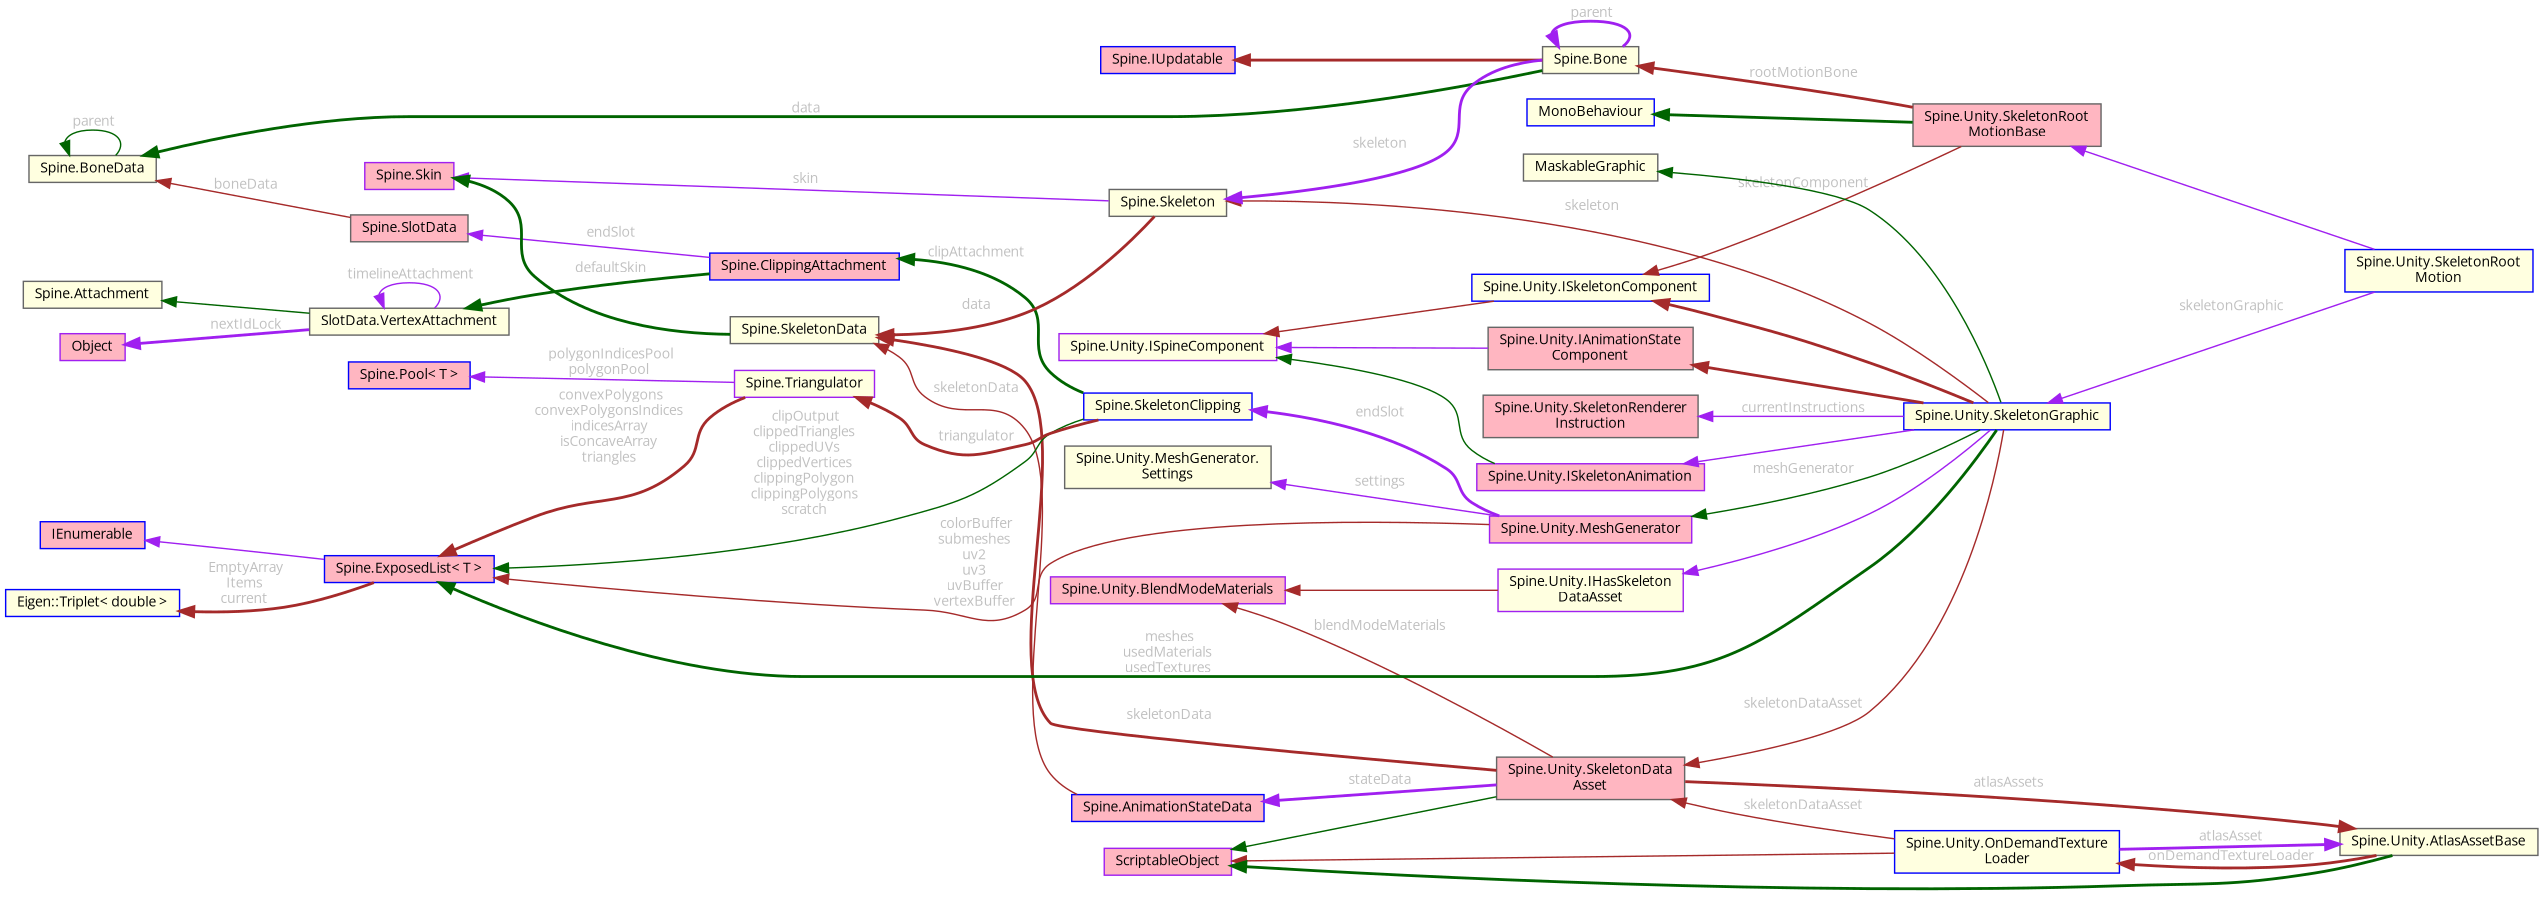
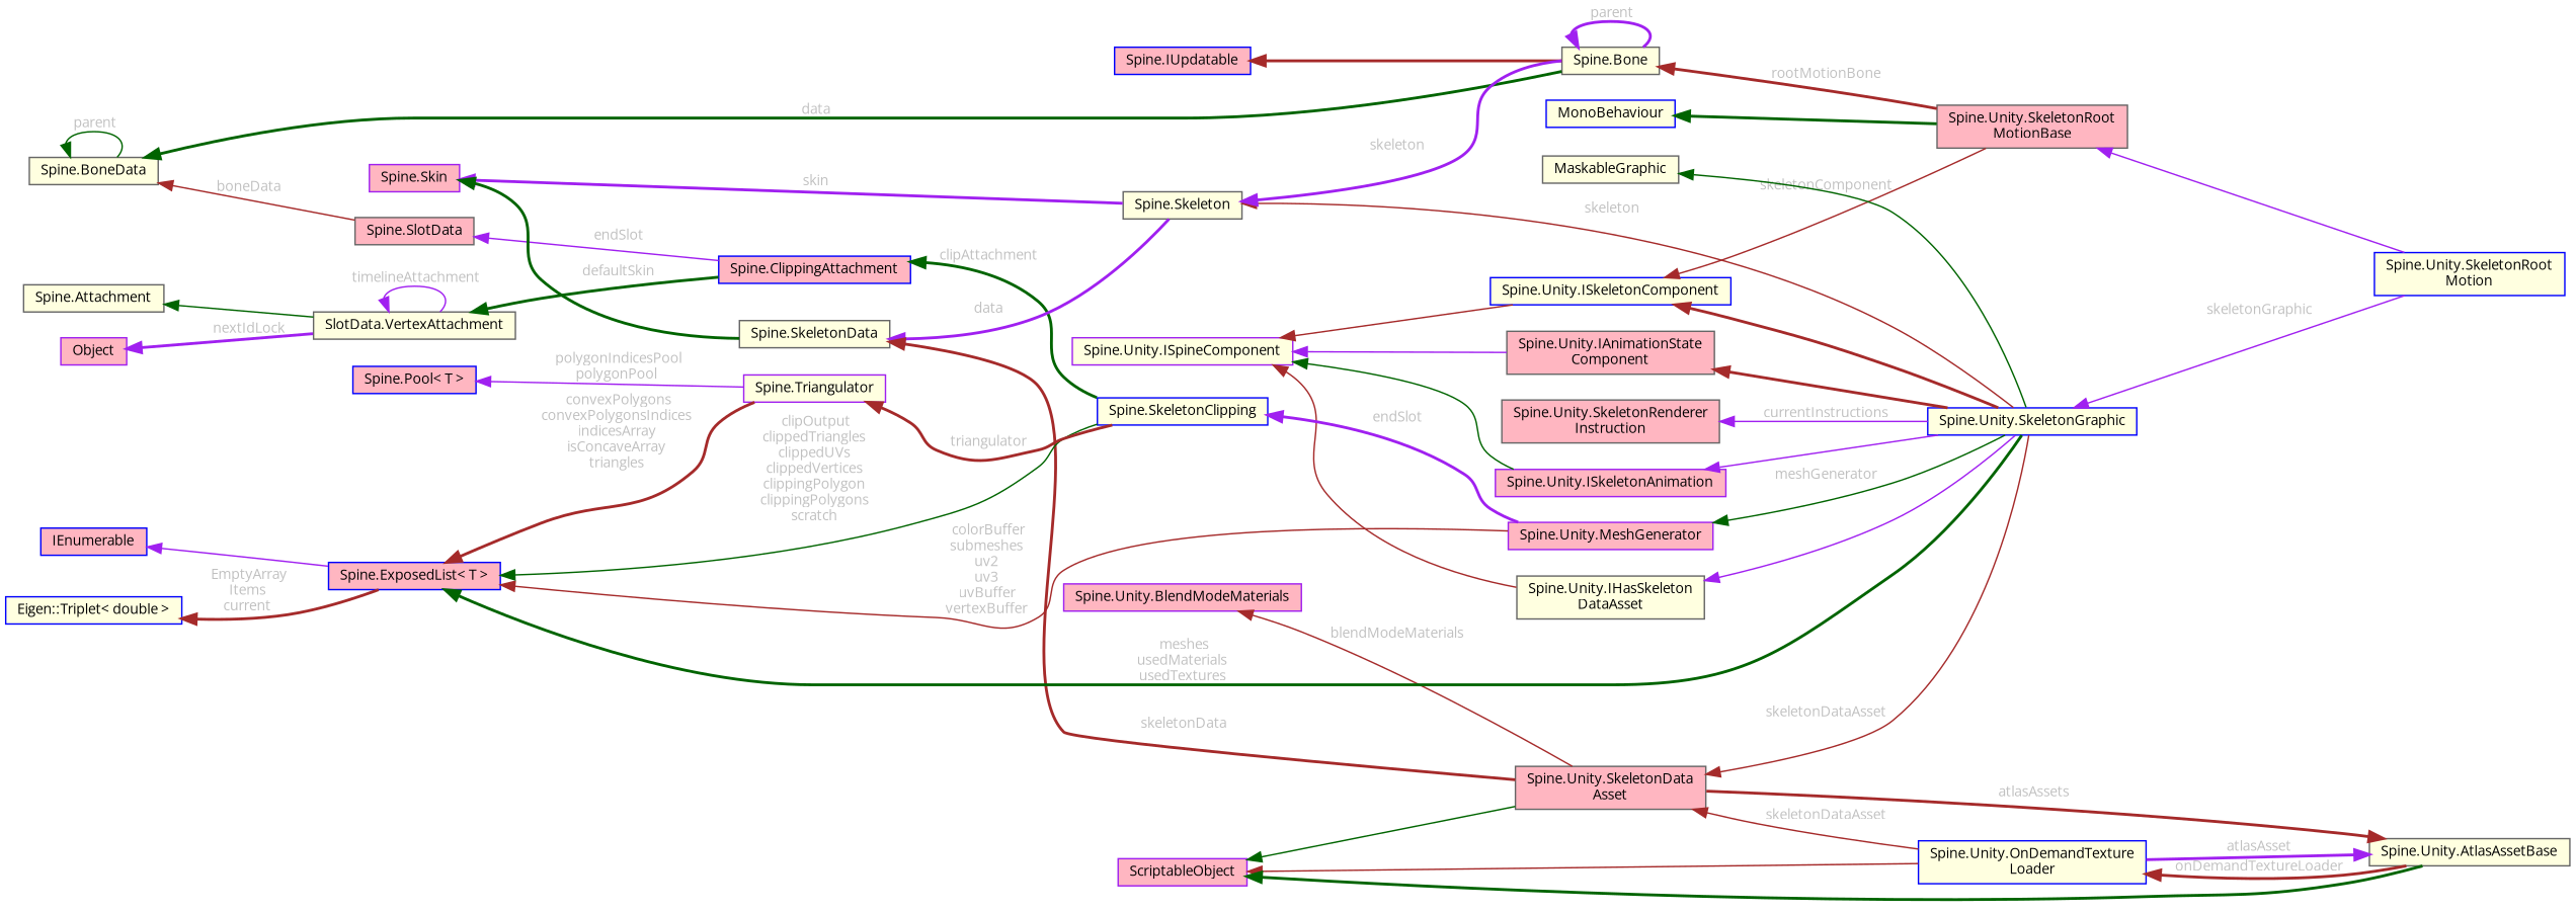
  digraph {
    fontname="Open Sans"
    rankdir=LR
    node [color=gray40 fillcolor=lightyellow fontname="Open Sans" fontsize=10 shape=box style=filled]
    edge [color=brown dir=back fontname="Open Sans" fontsize=10 labelfontname=Helvetica labelfontsize=10 style=solid fontcolor=grey]
    n1 [color=blue fontcolor=black height=0.2 label="Spine.Unity.SkeletonRoot\lMotion" width=0.4]
    n2 [fillcolor=lightpink height=0.2 label="Spine.Unity.SkeletonRoot\lMotionBase" width=0.4]
    n3 [color=blue height=0.2 label=MonoBehaviour width=0.4]
    n4 [color=blue height=0.2 label="Spine.Unity.ISkeletonComponent" width=0.4]
    n5 [color=blue height=0.2 label="Spine.Unity.SkeletonGraphic" width=0.4]
    n6 [color=purple height=0.2 label="Spine.Unity.ISpineComponent" width=0.4]
    n7 [fillcolor=lightpink height=0.2 label="Spine.Unity.IAnimationState\lComponent" width=0.4]
    n8 [color=purple fillcolor=lightpink height=0.2 label="Spine.Unity.ISkeletonAnimation" width=0.4]
-   n9 [color=purple height=0.2 label="Spine.Unity.IHasSkeleton\lDataAsset" width=0.4]
+   n9 [height=0.2 label="Spine.Unity.IHasSkeleton\lDataAsset" width=0.4]
    n10 [height=0.2 label="Spine.Bone" width=0.4]
    n11 [color=blue fillcolor=lightpink height=0.2 label="Spine.IUpdatable" width=0.4]
    n12 [height=0.2 label="Spine.BoneData" width=0.4]
    n13 [fillcolor=lightpink height=0.2 label="Spine.SlotData" width=0.4]
    n14 [color=blue fillcolor=lightpink height=0.2 label="Spine.ClippingAttachment" width=0.4]
    n15 [height=0.2 label="Spine.Skeleton" width=0.4]
    n16 [height=0.2 label="Spine.SkeletonData" width=0.4]
    n17 [fillcolor=lightpink height=0.2 label="Spine.Unity.SkeletonData\lAsset" width=0.4]
-   n18 [color=blue fillcolor=lightpink height=0.2 label="Spine.AnimationStateData" width=0.4]
    n19 [color=blue height=0.2 label="Spine.Unity.OnDemandTexture\lLoader" width=0.4]
    n20 [color=purple fillcolor=lightpink height=0.2 label="Spine.Skin" width=0.4]
    n21 [height=0.2 label=MaskableGraphic width=0.4]
    n22 [height=0.2 label="Spine.Unity.AtlasAssetBase" width=0.4]
    n23 [color=purple fillcolor=lightpink height=0.2 label=ScriptableObject width=0.4]
    n24 [color=purple fillcolor=lightpink height=0.2 label="Spine.Unity.BlendModeMaterials" width=0.4]
    n25 [color=purple fillcolor=lightpink height=0.2 label="Spine.Unity.MeshGenerator" width=0.4]
-   n26 [height=0.2 label="Spine.Unity.MeshGenerator.\lSettings" width=0.4]
    n27 [color=blue fillcolor=lightpink height=0.2 label="Spine.ExposedList\< T \>" width=0.4]
    n28 [color=blue height=0.2 label="Spine.SkeletonClipping" width=0.4]
    n29 [color=purple height=0.2 label="Spine.Triangulator" width=0.4]
    n30 [color=blue fillcolor=lightpink height=0.2 label=IEnumerable width=0.4]
    n31 [color=blue height=0.2 label="Eigen::Triplet\< double \>" width=0.4]
    n32 [color=blue fillcolor=lightpink height=0.2 label="Spine.Pool\< T \>" width=0.4]
    n33 [height=0.2 label="SlotData.VertexAttachment" width=0.4]
    n34 [height=0.2 label="Spine.Attachment" width=0.4]
    n35 [color=purple fillcolor=lightpink height=0.2 label=Object width=0.4]
    n36 [fillcolor=lightpink height=0.2 label="Spine.Unity.SkeletonRenderer\lInstruction" width=0.4]
    n2 -> n1 [color=purple fontcolor=""]
    n3 -> n2 [color=darkgreen style=bold fontcolor=""]
    n4 -> n2 [label=" skeletonComponent"]
    n4 -> n5 [style=bold fontcolor=""]
    n5 -> n1 [color=purple label=" skeletonGraphic"]
    n6 -> n4 [fontcolor=""]
    n6 -> n7 [color=purple fontcolor=""]
    n6 -> n8 [color=darkgreen fontcolor=""]
-   n24 -> n9 [fontcolor=""]
+   n6 -> n9 [fontcolor=""]
    n7 -> n5 [style=bold fontcolor=""]
    n8 -> n5 [color=purple fontcolor=""]
    n9 -> n5 [color=purple fontcolor=""]
    n10 -> n2 [label=" rootMotionBone" style=bold]
    n10 -> n10 [color=purple label=" parent" style=bold]
    n11 -> n10 [style=bold fontcolor=""]
    n12 -> n10 [color=darkgreen label=" data" style=bold]
    n12 -> n12 [color=darkgreen label=" parent"]
    n12 -> n13 [label=" boneData"]
    n13 -> n14 [color=purple label=" endSlot"]
    n14 -> n28 [color=darkgreen label=" clipAttachment" style=bold]
    n15 -> n5 [label=" skeleton"]
    n15 -> n10 [color=purple label=" skeleton" style=bold]
-   n16 -> n15 [label=" data" style=bold]
+   n16 -> n15 [color=purple label=" data" style=bold]
    n16 -> n17 [label=" skeletonData" style=bold]
-   n16 -> n18 [label=" skeletonData"]
    n17 -> n5 [label=" skeletonDataAsset"]
    n17 -> n19 [label=" skeletonDataAsset"]
-   n18 -> n17 [color=purple label=" stateData" style=bold]
    n19 -> n22 [label=" onDemandTextureLoader" style=bold]
-   n20 -> n15 [color=purple label=" skin"]
+   n20 -> n15 [color=purple label=" skin" style=bold]
    n20 -> n16 [color=darkgreen label=" defaultSkin" style=bold]
    n21 -> n5 [color=darkgreen fontcolor=""]
    n22 -> n17 [label=" atlasAssets" style=bold]
    n22 -> n19 [color=purple label=" atlasAsset" style=bold]
    n23 -> n17 [color=darkgreen fontcolor=""]
    n23 -> n19 [fontcolor=""]
    n23 -> n22 [color=darkgreen style=bold fontcolor=""]
    n24 -> n17 [label=" blendModeMaterials"]
    n25 -> n5 [color=darkgreen label=" meshGenerator"]
-   n26 -> n25 [color=purple label=" settings"]
    n27 -> n5 [color=darkgreen label=" meshes\nusedMaterials\nusedTextures" style=bold]
    n27 -> n25 [label=" colorBuffer\nsubmeshes\nuv2\nuv3\nuvBuffer\nvertexBuffer"]
    n27 -> n28 [color=darkgreen label=" clipOutput\nclippedTriangles\nclippedUVs\nclippedVertices\nclippingPolygon\nclippingPolygons\nscratch"]
    n27 -> n29 [label=" convexPolygons\nconvexPolygonsIndices\nindicesArray\nisConcaveArray\ntriangles" style=bold]
    n28 -> n25 [color=purple label=" endSlot" style=bold]
    n29 -> n28 [label=" triangulator" style=bold]
    n30 -> n27 [color=purple fontcolor=""]
    n31 -> n27 [label=" EmptyArray\nItems\ncurrent" style=bold]
    n32 -> n29 [color=purple label=" polygonIndicesPool\npolygonPool"]
    n33 -> n14 [color=darkgreen style=bold fontcolor=""]
    n33 -> n33 [color=purple label=" timelineAttachment"]
    n34 -> n33 [color=darkgreen fontcolor=""]
    n35 -> n33 [color=purple label=" nextIdLock" style=bold]
    n36 -> n5 [color=purple label=" currentInstructions"]
  }
